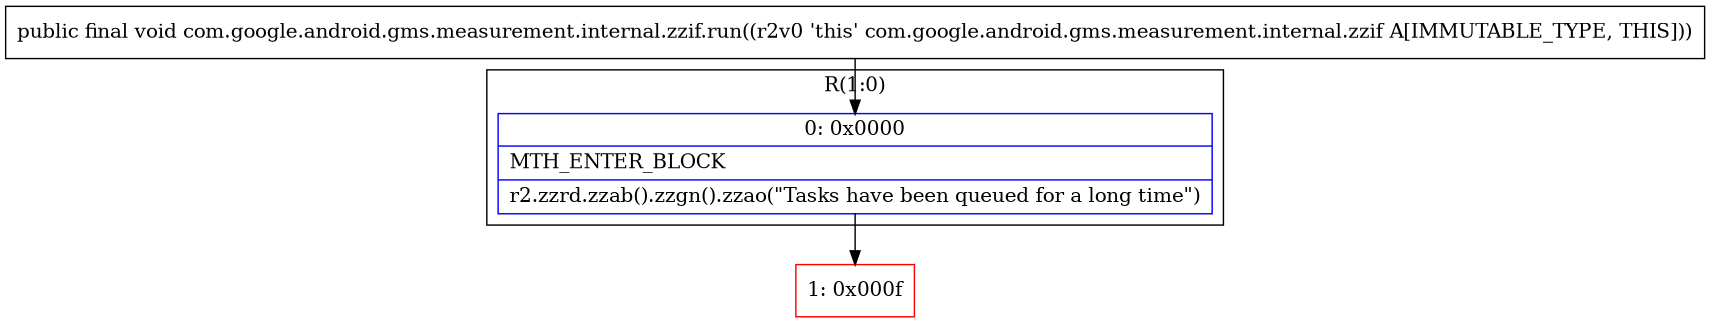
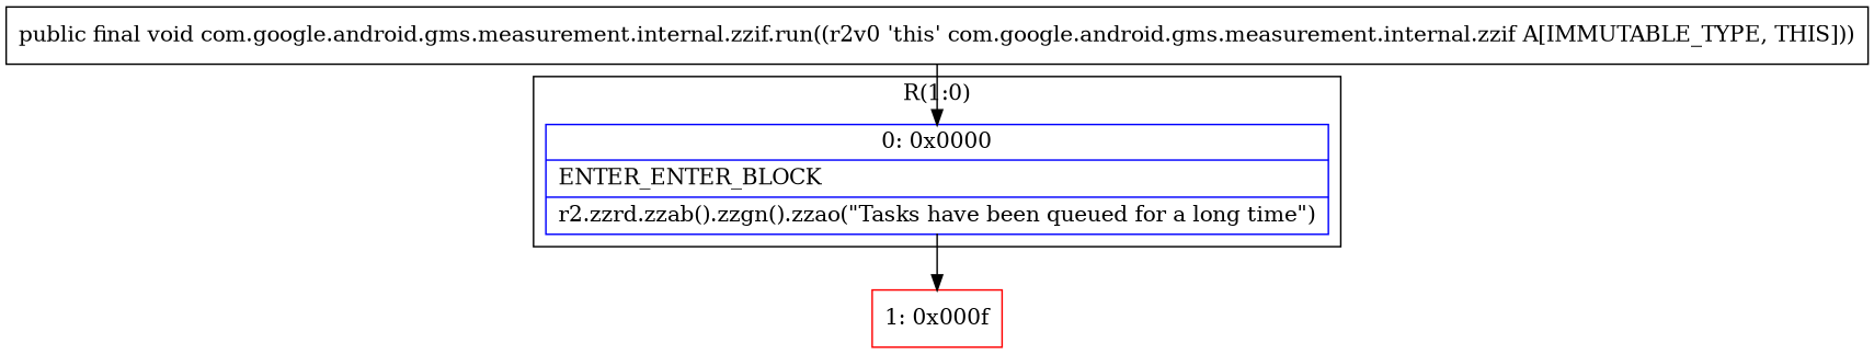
  digraph {
    node [shape=record]
-   n1 [color=blue label="{0\:\ 0x0000|MTH_ENTER_BLOCK\l|r2.zzrd.zzab().zzgn().zzao(\"Tasks have been queued for a long time\")\l}"]
+   n1 [color=blue label="{0\:\ 0x0000|ENTER_ENTER_BLOCK\l|r2.zzrd.zzab().zzgn().zzao(\"Tasks have been queued for a long time\")\l}"]
    n2 [color=red label="{1\:\ 0x000f}"]
    n3 [label="{public final void com.google.android.gms.measurement.internal.zzif.run((r2v0 'this' com.google.android.gms.measurement.internal.zzif A[IMMUTABLE_TYPE, THIS])) }"]
    subgraph cluster_1 {
      label="R(1:0)"
      n1
    }
    n1 -> n2
    n3 -> n1
  }
